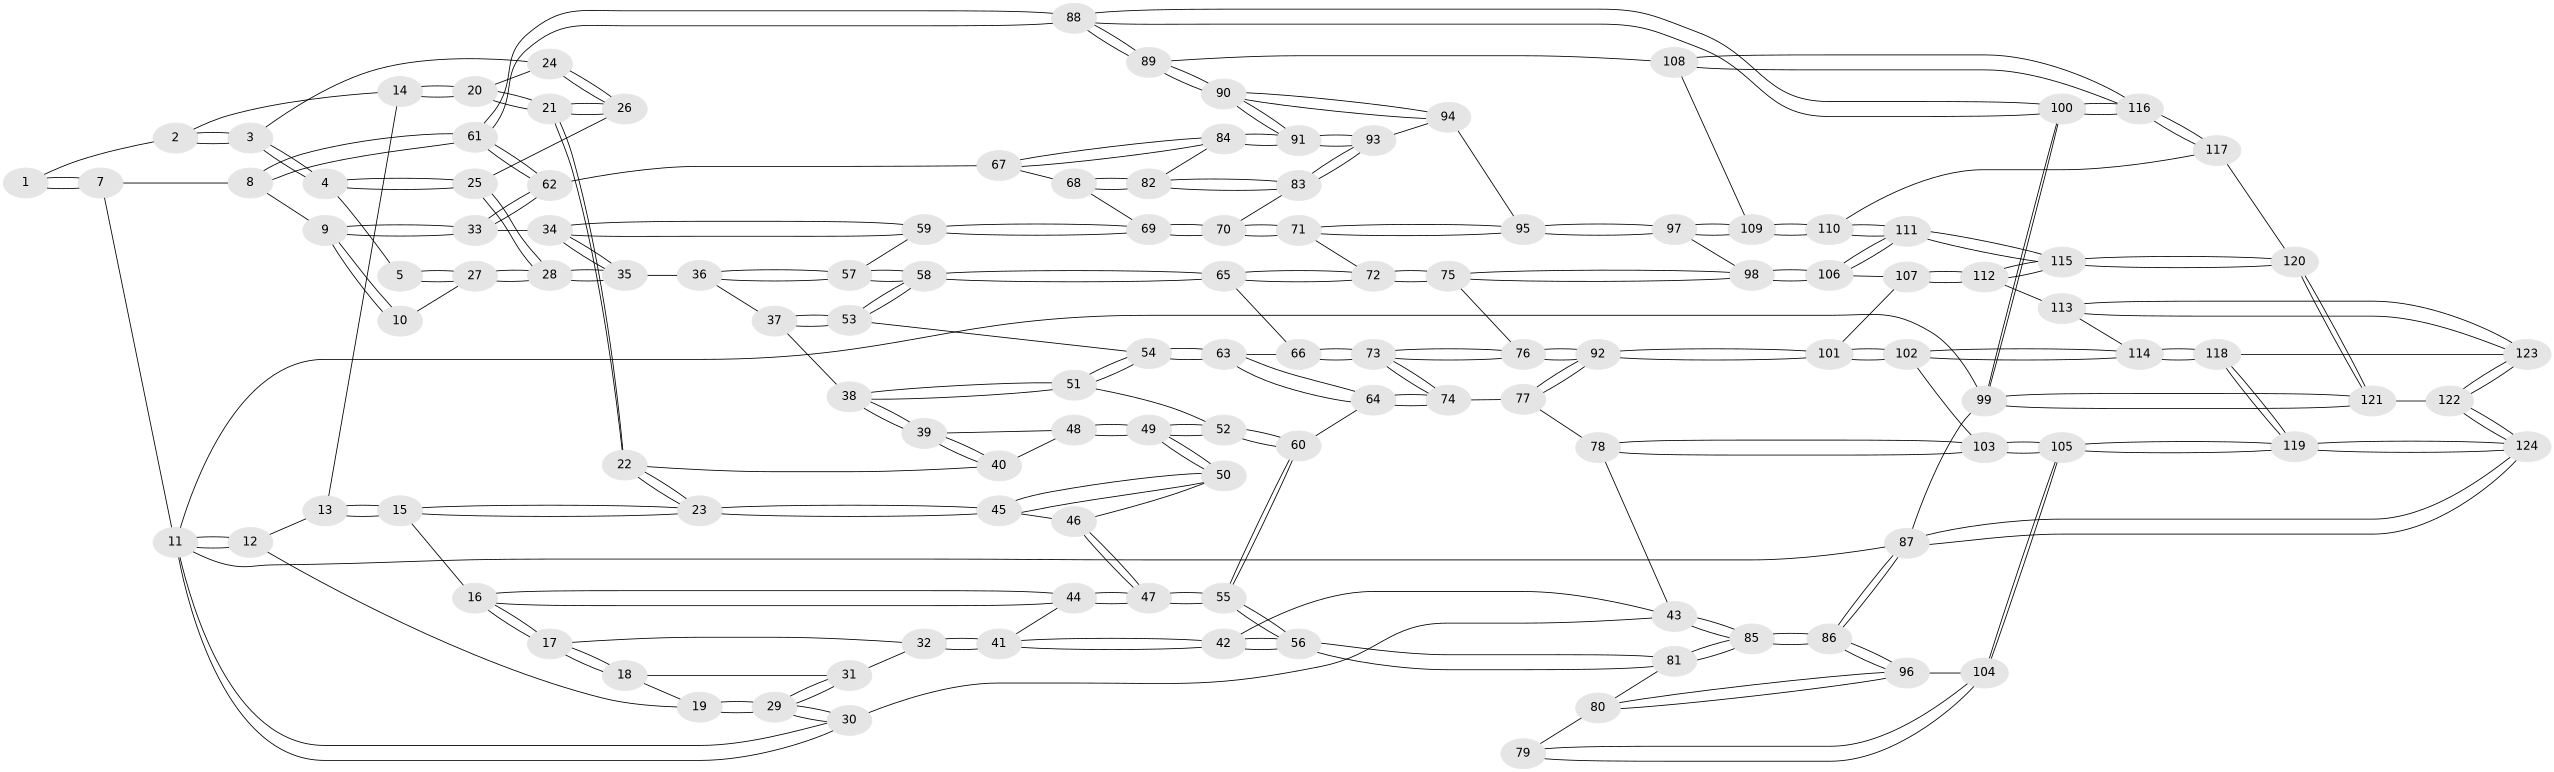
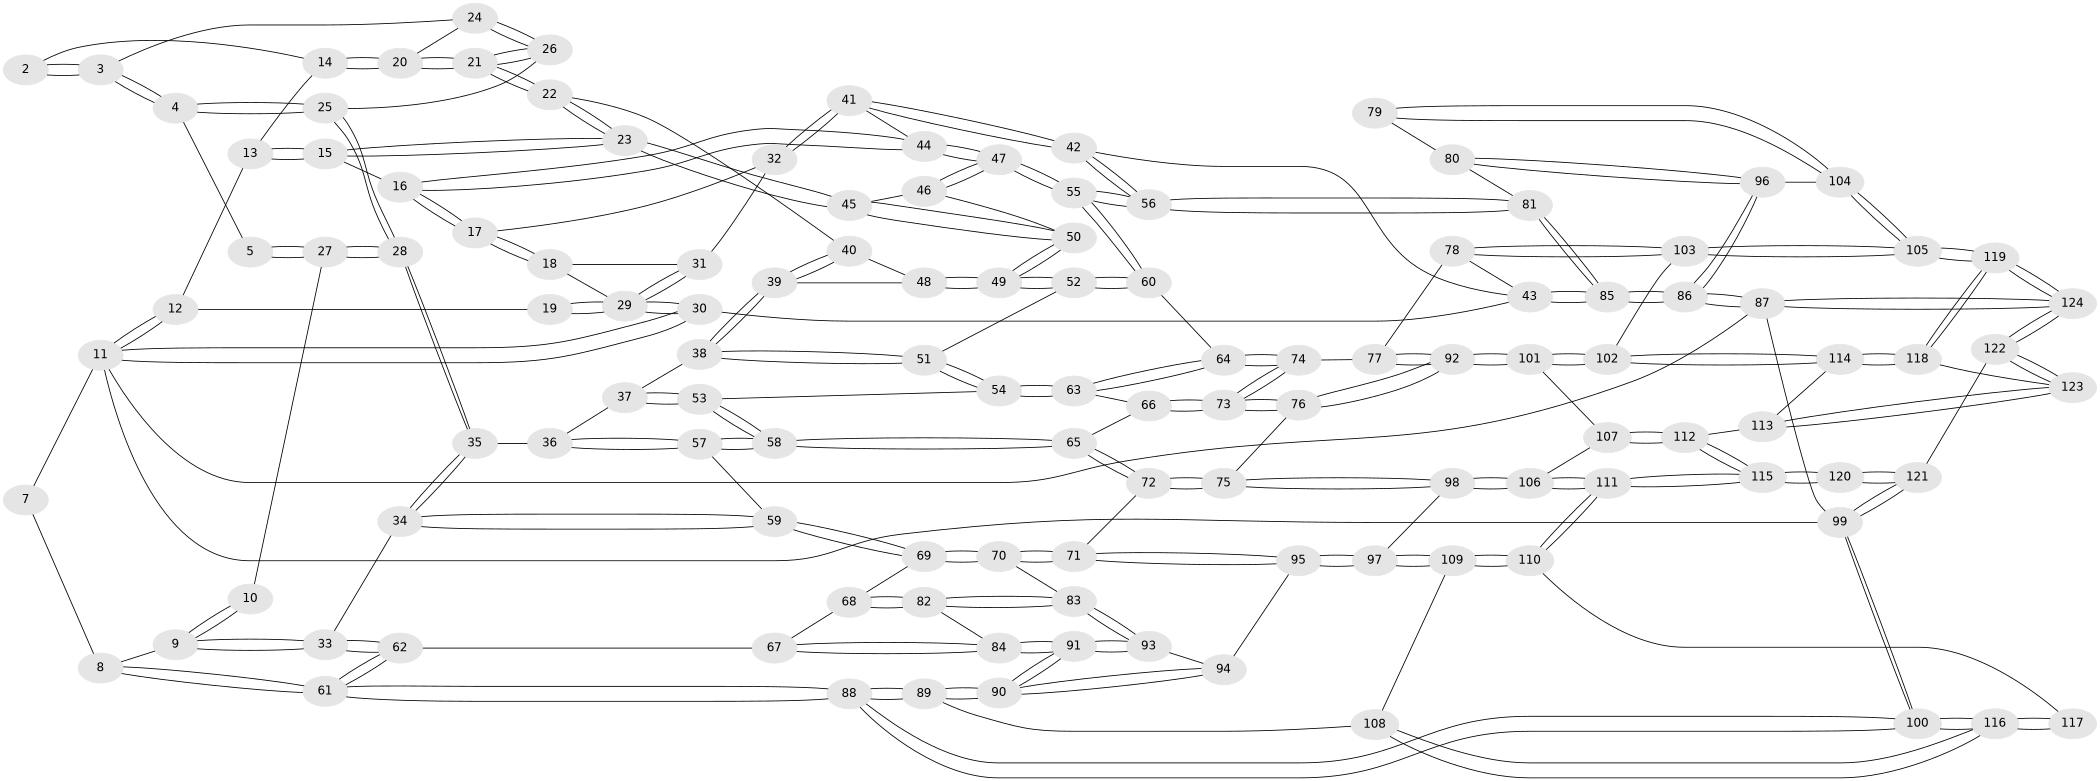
  graph {
    fontname="DejaVu Sans"
    rankdir=LR
    node [color=gray90 fontname="DejaVu Sans" style=filled]
    edge [fontname="DejaVu Sans"]
-   1
    2
    7
    3
    14
    8
    11
    4
    24
    20
    5
    25
    26
    27
    28
    10
    9
    61
    99
    12
    30
    87
    100
    121
    33
    62
    88
    34
    13
    19
    43
    124
    15
    29
    16
    23
    21
    17
    44
    45
    18
    32
    47
    31
    41
    22
    40
    48
    46
    50
    35
    36
    85
    42
    59
    67
    69
    37
    57
    38
    53
    58
    39
    51
    54
    52
    49
    56
    81
    86
    55
    60
    63
    64
    65
    66
    72
    70
    74
    89
    68
    84
    73
    77
    75
    76
    82
    91
    83
    71
    95
    93
    97
    98
    92
    78
    106
    101
    103
    79
    80
    104
    105
    96
    94
    90
    108
    116
    109
    102
    107
    110
    111
    122
    117
    114
    112
    118
    119
    115
    113
    120
    123
-   1 -- 2
-   1 -- 7
-   1 -- 7
    2 -- 3
    2 -- 3
    2 -- 14
    7 -- 8
    7 -- 11
    3 -- 4
    3 -- 4
    3 -- 24
    14 -- 20
    14 -- 20
    8 -- 9
    8 -- 61
    8 -- 61
    11 -- 99
    11 -- 12
    11 -- 12
    11 -- 30
    11 -- 30
    11 -- 87
    4 -- 5
    4 -- 25
    4 -- 25
    24 -- 26
    24 -- 26
    20 -- 24
    20 -- 21
    20 -- 21
    5 -- 27
    5 -- 27
    25 -- 26
    25 -- 28
    25 -- 28
    27 -- 28
    27 -- 28
    28 -- 35
    28 -- 35
    10 -- 27
    9 -- 10
    9 -- 10
    9 -- 33
    9 -- 33
    61 -- 62
    61 -- 62
    61 -- 88
    61 -- 88
    99 -- 100
    99 -- 100
    99 -- 121
    99 -- 121
    12 -- 13
    12 -- 19
    30 -- 43
    87 -- 99
    87 -- 124
    87 -- 124
    100 -- 116
    100 -- 116
    121 -- 122
    33 -- 62
    33 -- 62
    33 -- 34
    62 -- 67
    88 -- 100
    88 -- 100
    88 -- 89
    88 -- 89
    34 -- 35
    34 -- 35
    34 -- 59
    34 -- 59
    13 -- 14
    13 -- 15
    13 -- 15
    19 -- 29
    19 -- 29
    43 -- 85
    43 -- 85
    15 -- 16
    15 -- 23
    15 -- 23
    29 -- 30
    29 -- 30
    29 -- 31
    29 -- 31
    16 -- 17
    16 -- 17
    16 -- 44
    16 -- 44
    23 -- 45
    23 -- 45
    21 -- 26
    21 -- 26
    21 -- 22
    21 -- 22
    17 -- 18
    17 -- 18
    17 -- 32
    44 -- 47
    44 -- 47
    45 -- 46
    45 -- 50
    45 -- 50
-   18 -- 19
+   18 -- 29
    18 -- 31
    32 -- 41
    32 -- 41
    47 -- 55
    47 -- 55
    31 -- 32
    41 -- 44
    41 -- 42
    41 -- 42
    22 -- 23
    22 -- 23
    22 -- 40
    40 -- 48
    48 -- 49
    48 -- 49
    46 -- 47
    46 -- 47
    46 -- 50
    35 -- 36
    36 -- 37
    36 -- 57
    36 -- 57
    85 -- 86
    85 -- 86
    42 -- 43
    42 -- 56
    42 -- 56
    59 -- 69
    59 -- 69
    67 -- 68
    67 -- 84
    67 -- 84
    69 -- 70
    69 -- 70
    37 -- 38
    37 -- 53
    37 -- 53
    57 -- 59
    57 -- 58
    57 -- 58
    38 -- 39
    38 -- 39
    38 -- 51
    38 -- 51
    53 -- 58
    53 -- 58
    53 -- 54
    58 -- 65
    58 -- 65
    39 -- 40
    39 -- 40
    39 -- 48
    51 -- 54
    51 -- 54
    51 -- 52
    54 -- 63
    54 -- 63
    52 -- 60
    52 -- 60
    49 -- 50
    49 -- 50
    49 -- 52
    49 -- 52
    56 -- 81
    56 -- 81
    81 -- 85
    81 -- 85
    86 -- 87
    86 -- 87
    86 -- 96
    86 -- 96
    55 -- 56
    55 -- 56
    55 -- 60
    55 -- 60
    60 -- 64
    63 -- 64
    63 -- 64
    63 -- 66
    64 -- 74
    64 -- 74
    65 -- 66
    65 -- 72
    65 -- 72
    66 -- 73
    66 -- 73
    72 -- 75
    72 -- 75
    70 -- 83
    70 -- 71
    70 -- 71
    74 -- 77
    89 -- 90
    89 -- 90
    89 -- 108
    68 -- 69
    68 -- 82
    68 -- 82
    84 -- 91
    84 -- 91
    73 -- 74
    73 -- 74
    73 -- 76
    73 -- 76
    77 -- 92
    77 -- 92
    77 -- 78
    75 -- 76
    75 -- 98
    75 -- 98
    76 -- 92
    76 -- 92
    82 -- 84
    82 -- 83
    82 -- 83
    91 -- 93
    91 -- 93
    83 -- 93
    83 -- 93
    71 -- 72
    71 -- 95
    71 -- 95
    95 -- 97
    95 -- 97
    93 -- 94
    97 -- 98
    97 -- 109
    97 -- 109
    98 -- 106
    98 -- 106
    92 -- 101
    92 -- 101
    78 -- 43
    78 -- 103
    78 -- 103
    106 -- 107
    106 -- 111
    106 -- 111
    101 -- 102
    101 -- 102
    101 -- 107
    103 -- 105
    103 -- 105
    79 -- 80
    79 -- 104
    79 -- 104
    80 -- 81
    80 -- 96
    80 -- 96
    104 -- 105
    104 -- 105
    105 -- 119
    105 -- 119
    96 -- 104
    94 -- 95
    90 -- 91
    90 -- 91
    90 -- 94
    90 -- 94
    108 -- 116
    108 -- 116
    108 -- 109
    116 -- 117
    116 -- 117
    109 -- 110
    109 -- 110
    102 -- 103
    102 -- 114
    102 -- 114
    107 -- 112
    107 -- 112
    110 -- 111
    110 -- 111
    110 -- 117
    111 -- 115
    111 -- 115
    122 -- 124
    122 -- 124
    122 -- 123
    122 -- 123
-   117 -- 120
    114 -- 118
    114 -- 118
    112 -- 115
    112 -- 115
    112 -- 113
    118 -- 119
    118 -- 119
    118 -- 123
    119 -- 124
    119 -- 124
    115 -- 120
    115 -- 120
    113 -- 114
    113 -- 123
    113 -- 123
    120 -- 121
    120 -- 121
  }
